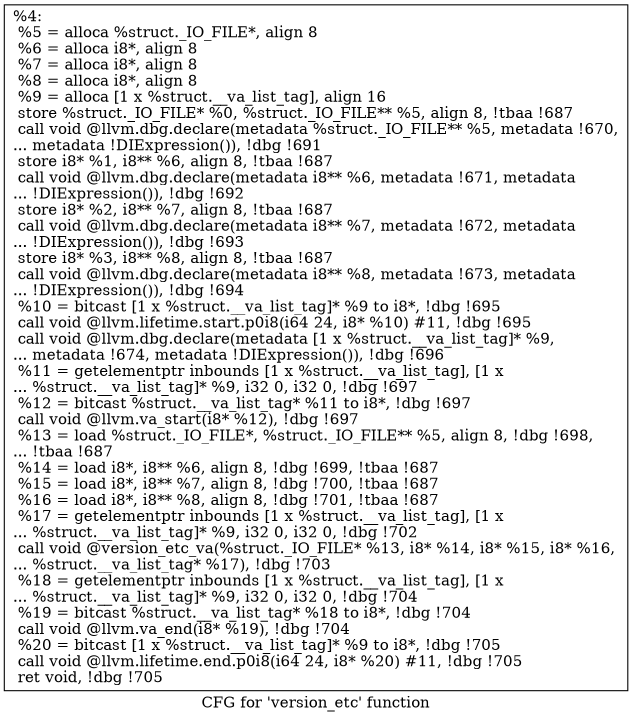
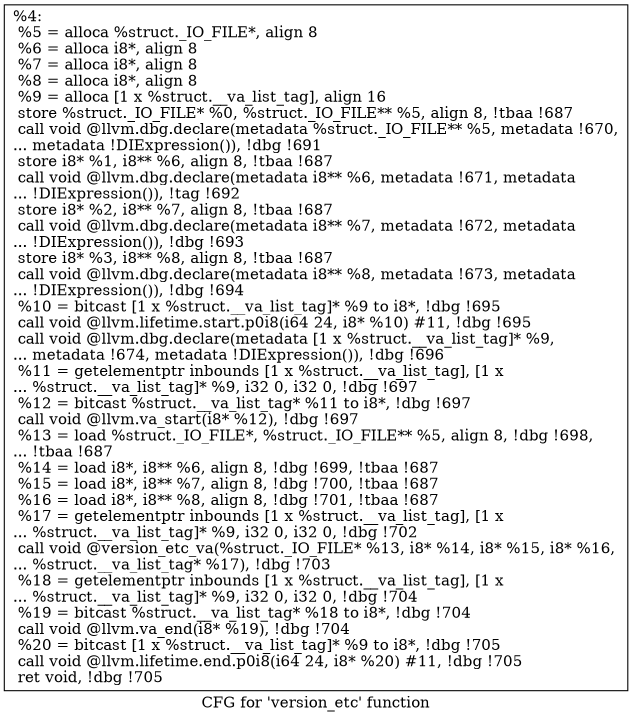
  digraph {
    label="CFG for 'version_etc' function"
-   n1 [label="{%4:\l  %5 = alloca %struct._IO_FILE*, align 8\l  %6 = alloca i8*, align 8\l  %7 = alloca i8*, align 8\l  %8 = alloca i8*, align 8\l  %9 = alloca [1 x %struct.__va_list_tag], align 16\l  store %struct._IO_FILE* %0, %struct._IO_FILE** %5, align 8, !tbaa !687\l  call void @llvm.dbg.declare(metadata %struct._IO_FILE** %5, metadata !670,\l... metadata !DIExpression()), !dbg !691\l  store i8* %1, i8** %6, align 8, !tbaa !687\l  call void @llvm.dbg.declare(metadata i8** %6, metadata !671, metadata\l... !DIExpression()), !dbg !692\l  store i8* %2, i8** %7, align 8, !tbaa !687\l  call void @llvm.dbg.declare(metadata i8** %7, metadata !672, metadata\l... !DIExpression()), !dbg !693\l  store i8* %3, i8** %8, align 8, !tbaa !687\l  call void @llvm.dbg.declare(metadata i8** %8, metadata !673, metadata\l... !DIExpression()), !dbg !694\l  %10 = bitcast [1 x %struct.__va_list_tag]* %9 to i8*, !dbg !695\l  call void @llvm.lifetime.start.p0i8(i64 24, i8* %10) #11, !dbg !695\l  call void @llvm.dbg.declare(metadata [1 x %struct.__va_list_tag]* %9,\l... metadata !674, metadata !DIExpression()), !dbg !696\l  %11 = getelementptr inbounds [1 x %struct.__va_list_tag], [1 x\l... %struct.__va_list_tag]* %9, i32 0, i32 0, !dbg !697\l  %12 = bitcast %struct.__va_list_tag* %11 to i8*, !dbg !697\l  call void @llvm.va_start(i8* %12), !dbg !697\l  %13 = load %struct._IO_FILE*, %struct._IO_FILE** %5, align 8, !dbg !698,\l... !tbaa !687\l  %14 = load i8*, i8** %6, align 8, !dbg !699, !tbaa !687\l  %15 = load i8*, i8** %7, align 8, !dbg !700, !tbaa !687\l  %16 = load i8*, i8** %8, align 8, !dbg !701, !tbaa !687\l  %17 = getelementptr inbounds [1 x %struct.__va_list_tag], [1 x\l... %struct.__va_list_tag]* %9, i32 0, i32 0, !dbg !702\l  call void @version_etc_va(%struct._IO_FILE* %13, i8* %14, i8* %15, i8* %16,\l... %struct.__va_list_tag* %17), !dbg !703\l  %18 = getelementptr inbounds [1 x %struct.__va_list_tag], [1 x\l... %struct.__va_list_tag]* %9, i32 0, i32 0, !dbg !704\l  %19 = bitcast %struct.__va_list_tag* %18 to i8*, !dbg !704\l  call void @llvm.va_end(i8* %19), !dbg !704\l  %20 = bitcast [1 x %struct.__va_list_tag]* %9 to i8*, !dbg !705\l  call void @llvm.lifetime.end.p0i8(i64 24, i8* %20) #11, !dbg !705\l  ret void, !dbg !705\l}" shape=record]
+   n1 [label="{%4:\l  %5 = alloca %struct._IO_FILE*, align 8\l  %6 = alloca i8*, align 8\l  %7 = alloca i8*, align 8\l  %8 = alloca i8*, align 8\l  %9 = alloca [1 x %struct.__va_list_tag], align 16\l  store %struct._IO_FILE* %0, %struct._IO_FILE** %5, align 8, !tbaa !687\l  call void @llvm.dbg.declare(metadata %struct._IO_FILE** %5, metadata !670,\l... metadata !DIExpression()), !dbg !691\l  store i8* %1, i8** %6, align 8, !tbaa !687\l  call void @llvm.dbg.declare(metadata i8** %6, metadata !671, metadata\l... !DIExpression()), !tag !692\l  store i8* %2, i8** %7, align 8, !tbaa !687\l  call void @llvm.dbg.declare(metadata i8** %7, metadata !672, metadata\l... !DIExpression()), !dbg !693\l  store i8* %3, i8** %8, align 8, !tbaa !687\l  call void @llvm.dbg.declare(metadata i8** %8, metadata !673, metadata\l... !DIExpression()), !dbg !694\l  %10 = bitcast [1 x %struct.__va_list_tag]* %9 to i8*, !dbg !695\l  call void @llvm.lifetime.start.p0i8(i64 24, i8* %10) #11, !dbg !695\l  call void @llvm.dbg.declare(metadata [1 x %struct.__va_list_tag]* %9,\l... metadata !674, metadata !DIExpression()), !dbg !696\l  %11 = getelementptr inbounds [1 x %struct.__va_list_tag], [1 x\l... %struct.__va_list_tag]* %9, i32 0, i32 0, !dbg !697\l  %12 = bitcast %struct.__va_list_tag* %11 to i8*, !dbg !697\l  call void @llvm.va_start(i8* %12), !dbg !697\l  %13 = load %struct._IO_FILE*, %struct._IO_FILE** %5, align 8, !dbg !698,\l... !tbaa !687\l  %14 = load i8*, i8** %6, align 8, !dbg !699, !tbaa !687\l  %15 = load i8*, i8** %7, align 8, !dbg !700, !tbaa !687\l  %16 = load i8*, i8** %8, align 8, !dbg !701, !tbaa !687\l  %17 = getelementptr inbounds [1 x %struct.__va_list_tag], [1 x\l... %struct.__va_list_tag]* %9, i32 0, i32 0, !dbg !702\l  call void @version_etc_va(%struct._IO_FILE* %13, i8* %14, i8* %15, i8* %16,\l... %struct.__va_list_tag* %17), !dbg !703\l  %18 = getelementptr inbounds [1 x %struct.__va_list_tag], [1 x\l... %struct.__va_list_tag]* %9, i32 0, i32 0, !dbg !704\l  %19 = bitcast %struct.__va_list_tag* %18 to i8*, !dbg !704\l  call void @llvm.va_end(i8* %19), !dbg !704\l  %20 = bitcast [1 x %struct.__va_list_tag]* %9 to i8*, !dbg !705\l  call void @llvm.lifetime.end.p0i8(i64 24, i8* %20) #11, !dbg !705\l  ret void, !dbg !705\l}" shape=record]
  }
